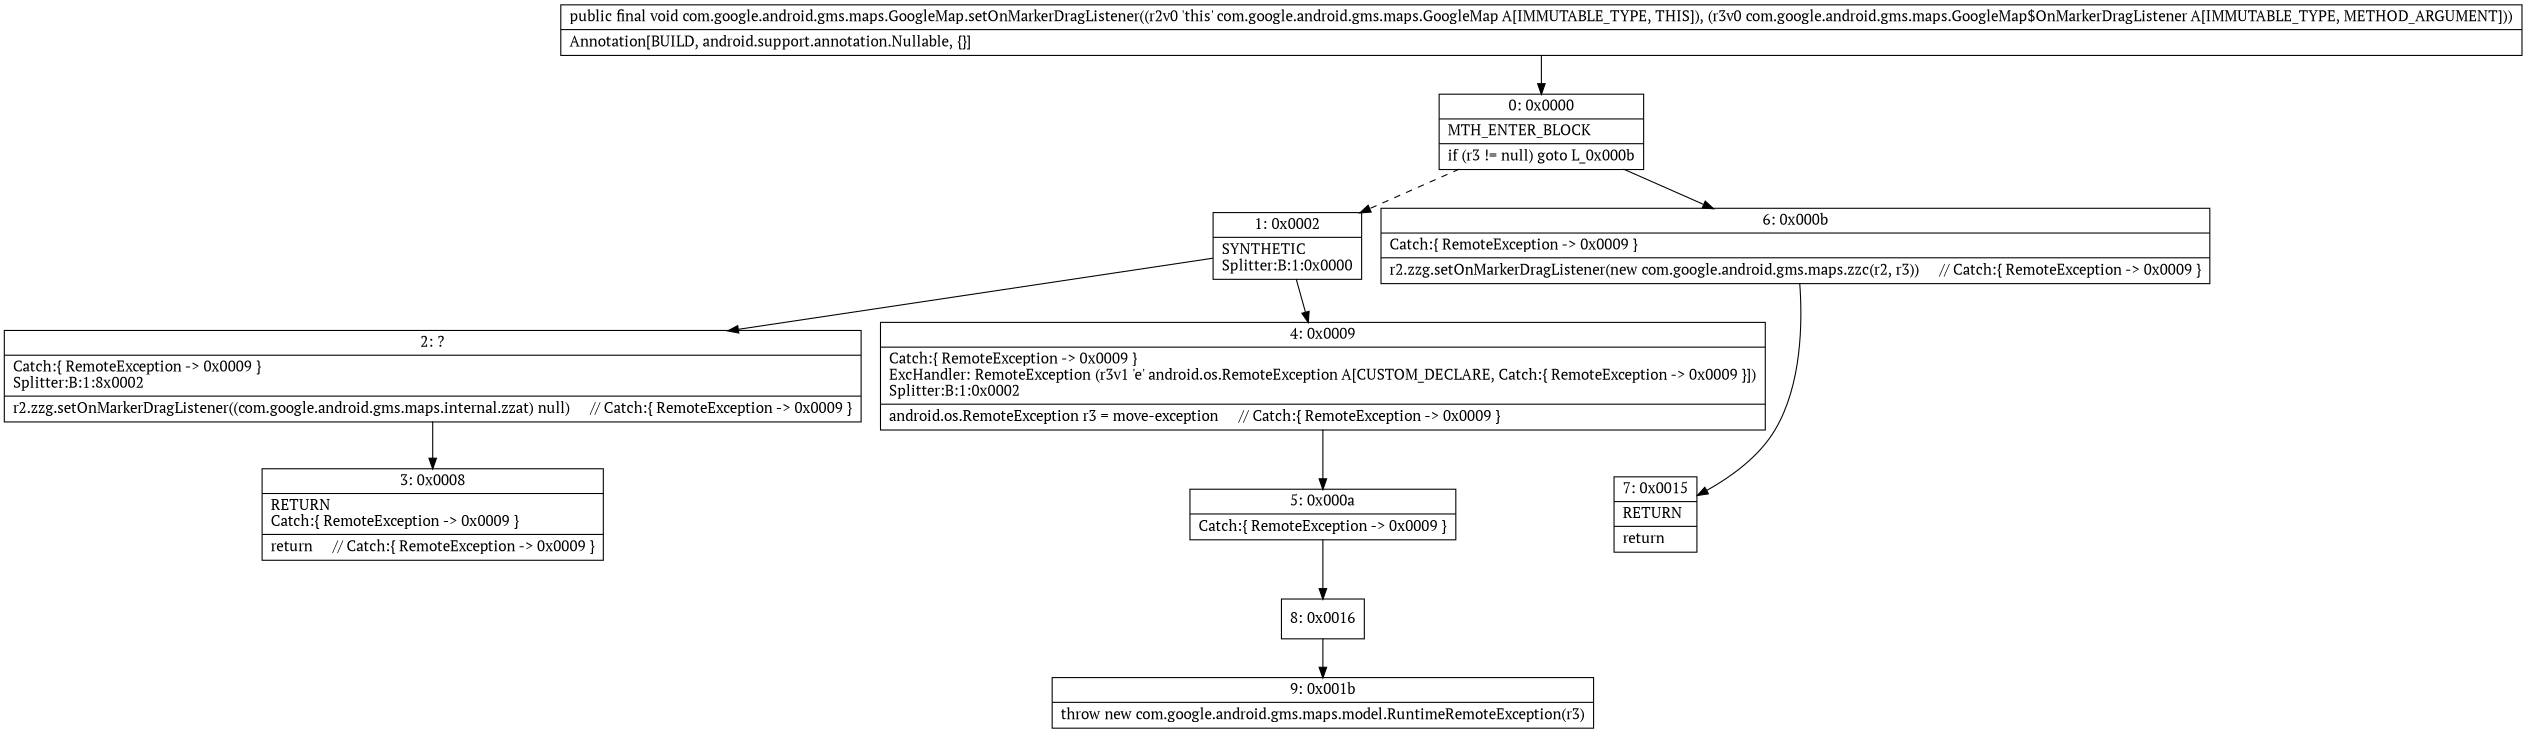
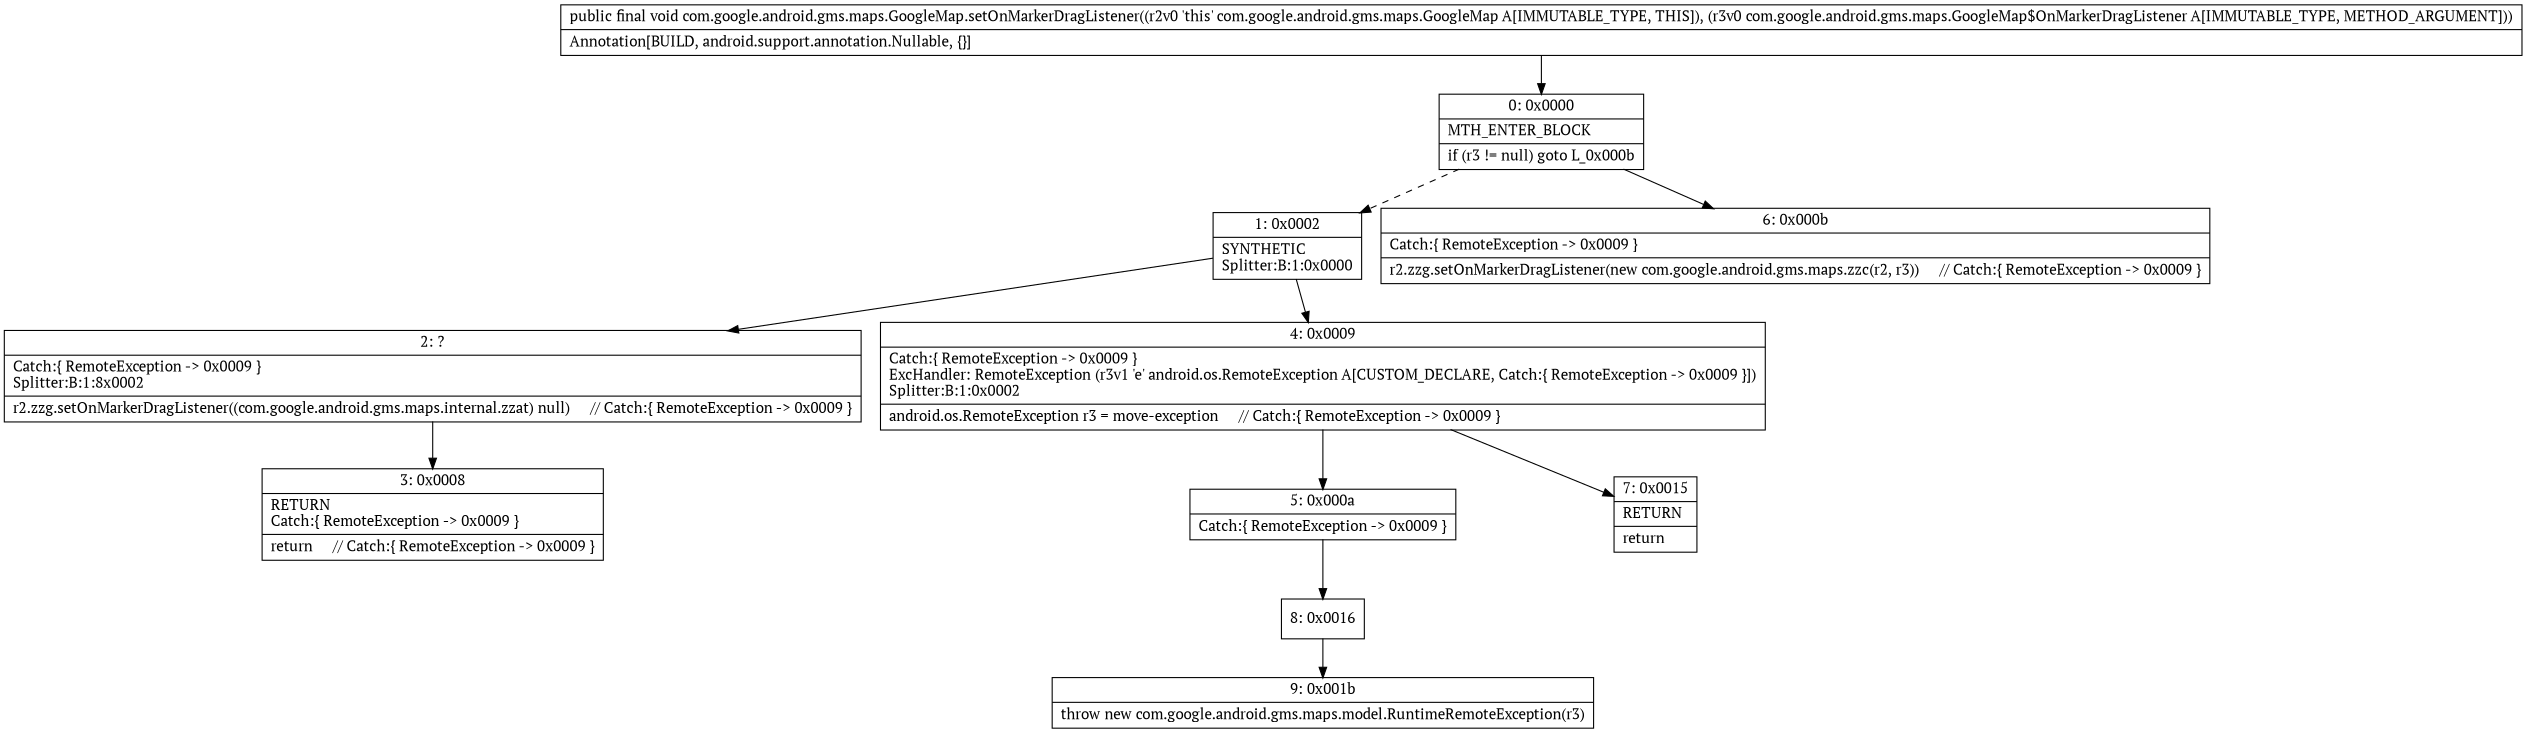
  digraph {
    fontname="PT Serif"
    node [fontname="PT Serif" shape=record]
    edge [fontname="PT Serif"]
    n1 [label="{0\:\ 0x0000|MTH_ENTER_BLOCK\l|if (r3 != null) goto L_0x000b\l}"]
    n2 [label="{1\:\ 0x0002|SYNTHETIC\lSplitter:B:1:0x0000\l}"]
    n3 [label="{6\:\ 0x000b|Catch:\{ RemoteException \-\> 0x0009 \}\l|r2.zzg.setOnMarkerDragListener(new com.google.android.gms.maps.zzc(r2, r3))     \/\/ Catch:\{ RemoteException \-\> 0x0009 \}\l}"]
    n4 [label="{2\:\ ?|Catch:\{ RemoteException \-\> 0x0009 \}\lSplitter:B:1:8x0002\l|r2.zzg.setOnMarkerDragListener((com.google.android.gms.maps.internal.zzat) null)     \/\/ Catch:\{ RemoteException \-\> 0x0009 \}\l}"]
    n5 [label="{4\:\ 0x0009|Catch:\{ RemoteException \-\> 0x0009 \}\lExcHandler: RemoteException (r3v1 'e' android.os.RemoteException A[CUSTOM_DECLARE, Catch:\{ RemoteException \-\> 0x0009 \}])\lSplitter:B:1:0x0002\l|android.os.RemoteException r3 = move\-exception     \/\/ Catch:\{ RemoteException \-\> 0x0009 \}\l}"]
    n6 [label="{7\:\ 0x0015|RETURN\l|return\l}"]
    n7 [label="{3\:\ 0x0008|RETURN\lCatch:\{ RemoteException \-\> 0x0009 \}\l|return     \/\/ Catch:\{ RemoteException \-\> 0x0009 \}\l}"]
    n8 [label="{5\:\ 0x000a|Catch:\{ RemoteException \-\> 0x0009 \}\l}"]
    n9 [label="{8\:\ 0x0016}"]
    n10 [label="{9\:\ 0x001b|throw new com.google.android.gms.maps.model.RuntimeRemoteException(r3)\l}"]
    n11 [label="{public final void com.google.android.gms.maps.GoogleMap.setOnMarkerDragListener((r2v0 'this' com.google.android.gms.maps.GoogleMap A[IMMUTABLE_TYPE, THIS]), (r3v0 com.google.android.gms.maps.GoogleMap$OnMarkerDragListener A[IMMUTABLE_TYPE, METHOD_ARGUMENT]))  | Annotation[BUILD, android.support.annotation.Nullable, \{\}]\l}"]
    n1 -> n2 [style=dashed]
    n1 -> n3
    n2 -> n4
    n2 -> n5
-   n3 -> n6
+   n5 -> n6
    n4 -> n7
    n5 -> n8
    n8 -> n9
    n9 -> n10
    n11 -> n1
  }
